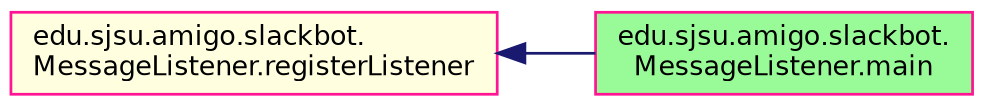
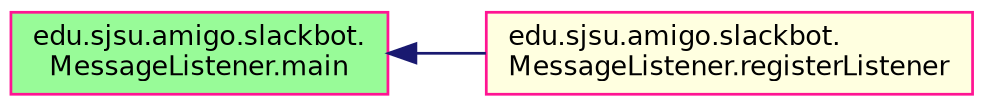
  digraph {
    rankdir=LR
    node [color=deeppink fontname=Helvetica fontsize=10 shape=record style=filled]
    n1 [fillcolor=lightyellow fontcolor=black height=0.2 label="edu.sjsu.amigo.slackbot.\lMessageListener.registerListener" width=0.4]
    n2 [fillcolor=palegreen height=0.2 label="edu.sjsu.amigo.slackbot.\lMessageListener.main" width=0.4]
-   n1 -> n2 [color=midnightblue dir=back fontname=Helvetica fontsize=10 labelfontname=Helvetica labelfontsize=10 style=solid]
+   n2 -> n1 [color=midnightblue dir=back fontname=Helvetica fontsize=10 labelfontname=Helvetica labelfontsize=10 style=solid]
  }
